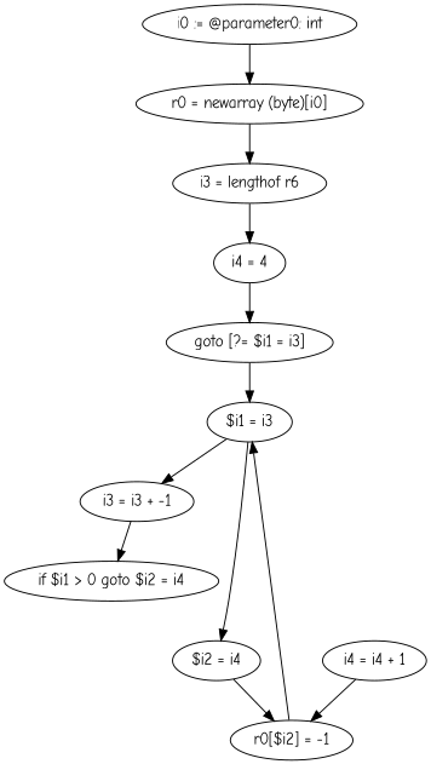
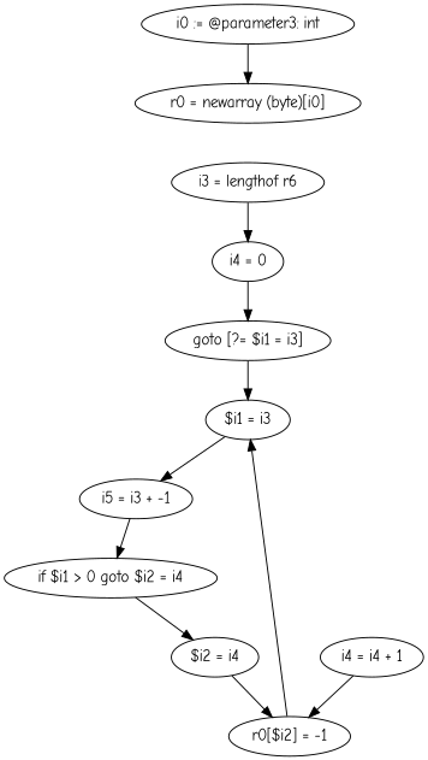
  digraph {
    fontname="Comic Neue"
    node [fontname="Comic Neue"]
    edge [fontname="Comic Neue"]
-   "i0 := @parameter0: int"
+   "i0 := @parameter0: int" [label="i0 := @parameter3: int"]
    "r0 = newarray (byte)[i0]"
    n3 [label="i3 = lengthof r6"]
-   "i4 = 0" [label="i4 = 4"]
+   "i4 = 0"
    "goto [?= $i1 = i3]"
    "$i1 = i3"
-   "i3 = i3 + -1"
+   "i3 = i3 + -1" [label="i5 = i3 + -1"]
    "$i2 = i4"
    "r0[$i2] = -1"
    "i4 = i4 + 1"
    "if $i1 > 0 goto $i2 = i4"
    "i0 := @parameter0: int" -> "r0 = newarray (byte)[i0]"
-   "r0 = newarray (byte)[i0]" -> n3
    n3 -> "i4 = 0"
    "i4 = 0" -> "goto [?= $i1 = i3]"
    "goto [?= $i1 = i3]" -> "$i1 = i3"
    "$i1 = i3" -> "i3 = i3 + -1"
    "i3 = i3 + -1" -> "if $i1 > 0 goto $i2 = i4"
    "$i2 = i4" -> "r0[$i2] = -1"
    "r0[$i2] = -1" -> "$i1 = i3"
    "i4 = i4 + 1" -> "r0[$i2] = -1"
-   "$i1 = i3" -> "$i2 = i4"
+   "if $i1 > 0 goto $i2 = i4" -> "$i2 = i4"
  }
